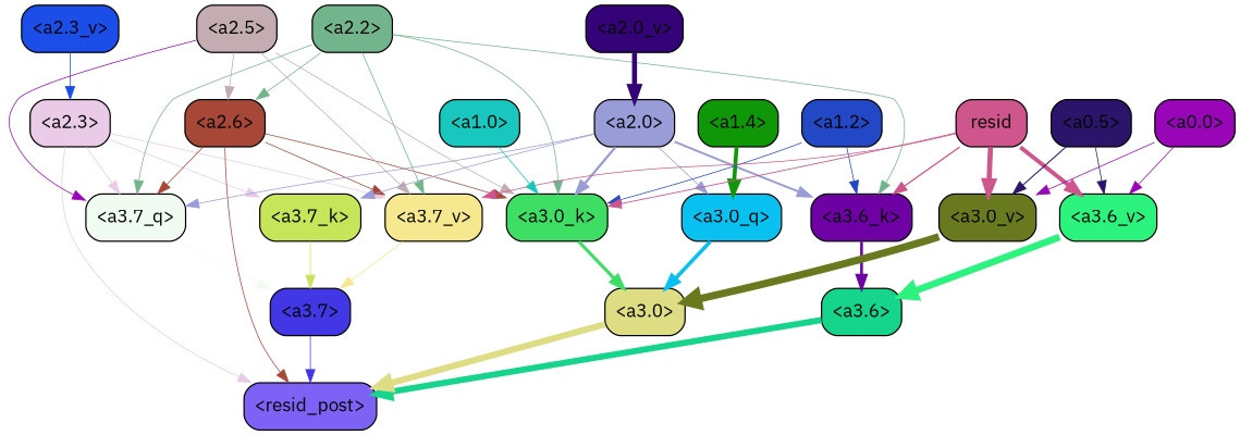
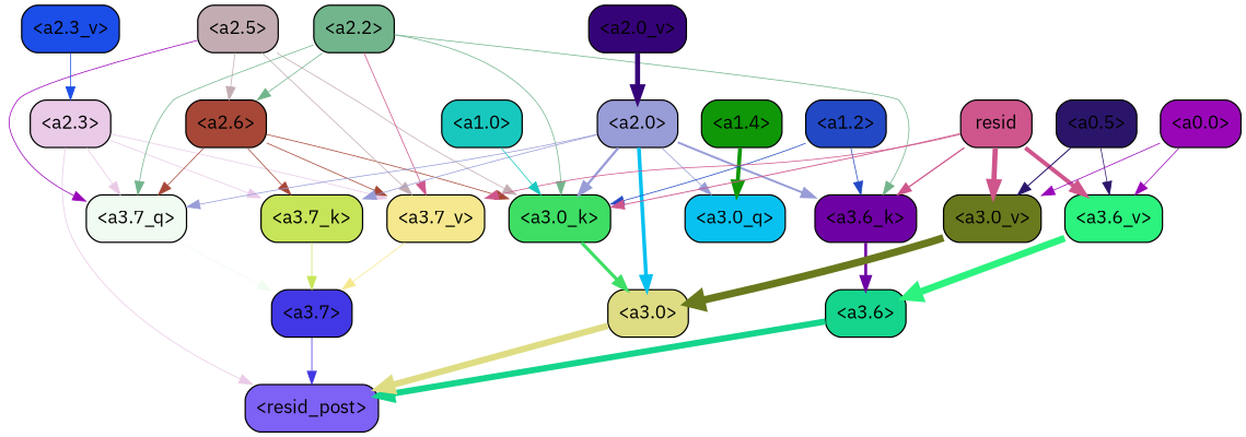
  strict digraph {
    fontname="IBM Plex Sans"
    splines=true
    node [color=black fontname="IBM Plex Sans" shape=box style="filled, rounded"]
    edge [color="#72b58c" fontname="IBM Plex Sans" penwidth=0.6]
    "<a3.7>" [fillcolor="#4237e4"]
    "<resid_post>" [fillcolor="#7e61f5"]
    "<a3.6>" [fillcolor="#14d58b"]
    "<a3.0>" [fillcolor="#dedd84"]
    "<a2.3>" [fillcolor="#e9cae7"]
    "<a3.7_q>" [fillcolor="#f0fbf1"]
    "<a3.7_k>" [fillcolor="#c7e559"]
    "<a3.7_v>" [fillcolor="#f6e88e"]
    "<a3.0_q>" [fillcolor="#08c1f0"]
    "<a3.6_k>" [fillcolor="#6d01a3"]
    "<a3.0_k>" [fillcolor="#3ede64"]
    "<a3.6_v>" [fillcolor="#2bf37e"]
    "<a3.0_v>" [fillcolor="#69791d"]
    "<a2.6>" [fillcolor="#a74737"]
    "<a2.5>" [fillcolor="#c3adb2"]
    "<a2.2>" [fillcolor="#72b58c"]
    "<a2.0>" [fillcolor="#989cd7"]
    "<a1.4>" [fillcolor="#0f9708"]
    "<a1.2>" [fillcolor="#2248c5"]
    n20 [fillcolor="#cf568c" label=resid]
    "<a1.0>" [fillcolor="#18c8be"]
    "<a0.5>" [fillcolor="#2b156b"]
    "<a0.0>" [fillcolor="#9906b8"]
    "<a2.3_v>" [fillcolor="#1b4de9"]
    "<a2.0_v>" [fillcolor="#350378"]
    "<a3.7>" -> "<resid_post>" [color="#4237e4"]
    "<a3.6>" -> "<resid_post>" [color="#14d58b" penwidth=4.751592040061951]
    "<a3.0>" -> "<resid_post>" [color="#dedd84" penwidth=4.904066681861877]
    "<a2.3>" -> "<resid_post>" [color="#e9cae7"]
    "<a2.3>" -> "<a3.7_q>" [color="#e9cae7"]
    "<a2.3>" -> "<a3.7_k>" [color="#e9cae7"]
    "<a2.3>" -> "<a3.7_v>" [color="#e9cae7"]
    "<a3.7_q>" -> "<a3.7>" [color="#f0fbf1"]
    "<a3.7_k>" -> "<a3.7>" [color="#c7e559"]
    "<a3.7_v>" -> "<a3.7>" [color="#f6e88e"]
-   "<a3.0_q>" -> "<a3.0>" [color="#08c1f0" penwidth=2.870753765106201]
+   "<a2.0>" -> "<a3.0>" [color="#08c1f0" penwidth=2.870753765106201]
    "<a3.6_k>" -> "<a3.6>" [color="#6d01a3" penwidth=2.13908451795578]
    "<a3.0_k>" -> "<a3.0>" [color="#3ede64" penwidth=2.520303964614868]
    "<a3.6_v>" -> "<a3.6>" [color="#2bf37e" penwidth=5.297133803367615]
    "<a3.0_v>" -> "<a3.0>" [color="#69791d" penwidth=5.680712580680847]
    "<a2.6>" -> "<a3.7_q>" [color="#a74737"]
-   "<a2.6>" -> "<resid_post>" [color="#a74737"]
+   "<a2.6>" -> "<a3.7_k>" [color="#a74737"]
    "<a2.6>" -> "<a3.7_v>" [color="#a74737"]
    "<a2.6>" -> "<a3.0_k>" [color="#a74737"]
    "<a2.5>" -> "<a3.7_q>" [color="#9906b8"]
    "<a2.5>" -> "<a3.7_v>" [color="#c3adb2"]
    "<a2.5>" -> "<a3.0_k>" [color="#c3adb2"]
    "<a2.5>" -> "<a2.6>" [color="#c3adb2"]
    "<a2.2>" -> "<a3.7_q>"
-   "<a2.2>" -> "<a3.7_v>"
+   "<a2.2>" -> "<a3.7_v>" [color="#cf568c"]
    "<a2.2>" -> "<a3.6_k>"
    "<a2.2>" -> "<a3.0_k>"
    "<a2.2>" -> "<a2.6>"
    "<a2.0>" -> "<a3.7_q>" [color="#989cd7"]
    "<a2.0>" -> "<a3.7_k>" [color="#989cd7"]
    "<a2.0>" -> "<a3.0_q>" [color="#989cd7"]
    "<a2.0>" -> "<a3.6_k>" [color="#989cd7" penwidth=1.5897698998451233]
    "<a2.0>" -> "<a3.0_k>" [color="#989cd7" penwidth=1.8405593037605286]
    "<a1.4>" -> "<a3.0_q>" [color="#0f9708" penwidth=3.0185627341270447]
    "<a1.2>" -> "<a3.6_k>" [color="#2248c5"]
    "<a1.2>" -> "<a3.0_k>" [color="#2248c5"]
    n20 -> "<a3.7_v>" [color="#cf568c"]
    n20 -> "<a3.6_k>" [color="#cf568c" penwidth=1.046662151813507]
    n20 -> "<a3.0_k>" [color="#cf568c" penwidth=0.6995279788970947]
    n20 -> "<a3.6_v>" [color="#cf568c" penwidth=3.1840110421180725]
    n20 -> "<a3.0_v>" [color="#cf568c" penwidth=3.9005755856633186]
    "<a1.0>" -> "<a3.0_k>" [color="#18c8be"]
    "<a0.5>" -> "<a3.6_v>" [color="#2b156b"]
    "<a0.5>" -> "<a3.0_v>" [color="#2b156b" penwidth=0.8493617177009583]
    "<a0.0>" -> "<a3.6_v>" [color="#9906b8"]
    "<a0.0>" -> "<a3.0_v>" [color="#9906b8"]
    "<a2.3_v>" -> "<a2.3>" [color="#1b4de9"]
    "<a2.0_v>" -> "<a2.0>" [color="#350378" penwidth=3.781584322452545]
  }
